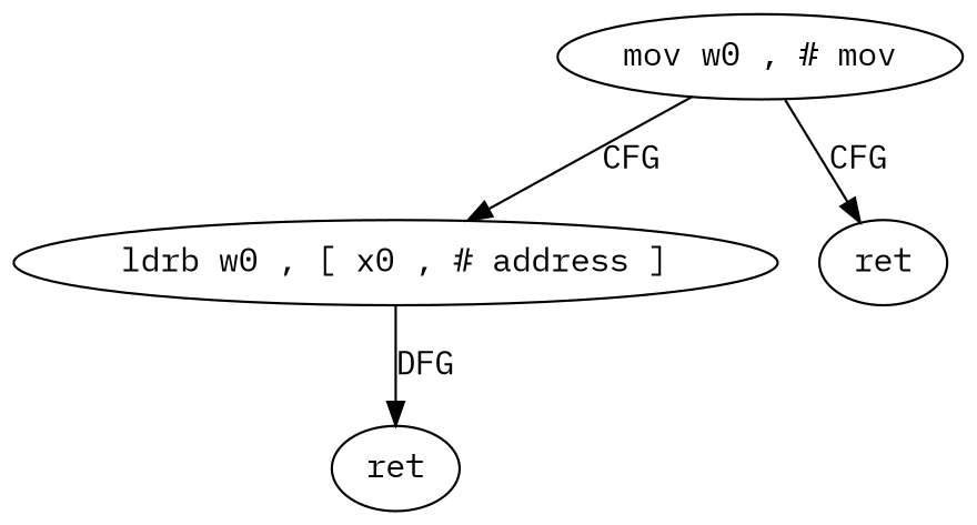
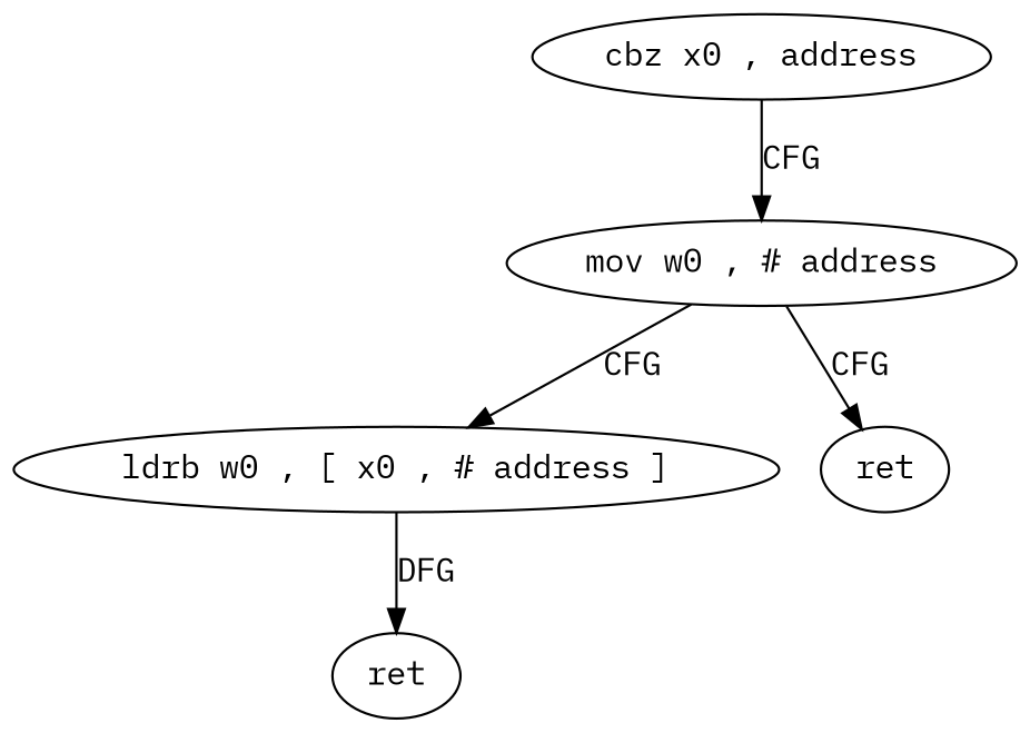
  digraph {
    fontname="IBM Plex Mono"
    node [fontname="IBM Plex Mono"]
    edge [fontname="IBM Plex Mono"]
-   n2 [label="mov w0 , # mov"]
+   n1 [label="cbz x0 , address"]
+   n2 [label="mov w0 , # address"]
    n3 [label="ldrb w0 , [ x0 , # address ]"]
    n4 [label=ret]
    n5 [label=ret]
+   n1 -> n2 [label=CFG]
    n2 -> n3 [label=CFG]
    n2 -> n4 [label=CFG]
    n3 -> n5 [label=DFG]
  }
